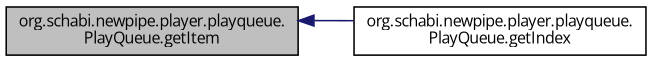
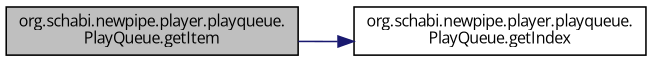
  digraph {
    rankdir=LR
    fontname="Open Sans"
    node [color=black fontname="Open Sans" fontsize=10 shape=record style=filled]
    n1 [fillcolor=grey75 fontcolor=black height=0.2 label="org.schabi.newpipe.player.playqueue.\lPlayQueue.getItem" width=0.4]
    n2 [fillcolor=white height=0.2 label="org.schabi.newpipe.player.playqueue.\lPlayQueue.getIndex" width=0.4]
-   n2 -> n1 [color=midnightblue fontname="Open Sans" fontsize=10 labelfontname=Helvetica labelfontsize=10 style=solid]
+   n1 -> n2 [color=midnightblue fontname="Open Sans" fontsize=10 labelfontname=Helvetica labelfontsize=10 style=solid]
  }
